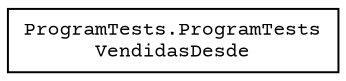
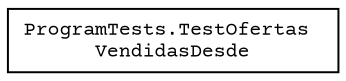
  digraph {
    rankdir=LR
    fontname="Courier Prime"
-   n1 [color=black fillcolor=white fontname="Courier Prime" fontsize=10 height=0.2 label="ProgramTests.ProgramTests\lVendidasDesde" shape=record style=filled width=0.4]
+   n1 [color=black fillcolor=white fontname="Courier Prime" fontsize=10 height=0.2 label="ProgramTests.TestOfertas\lVendidasDesde" shape=record style=filled width=0.4]
  }
